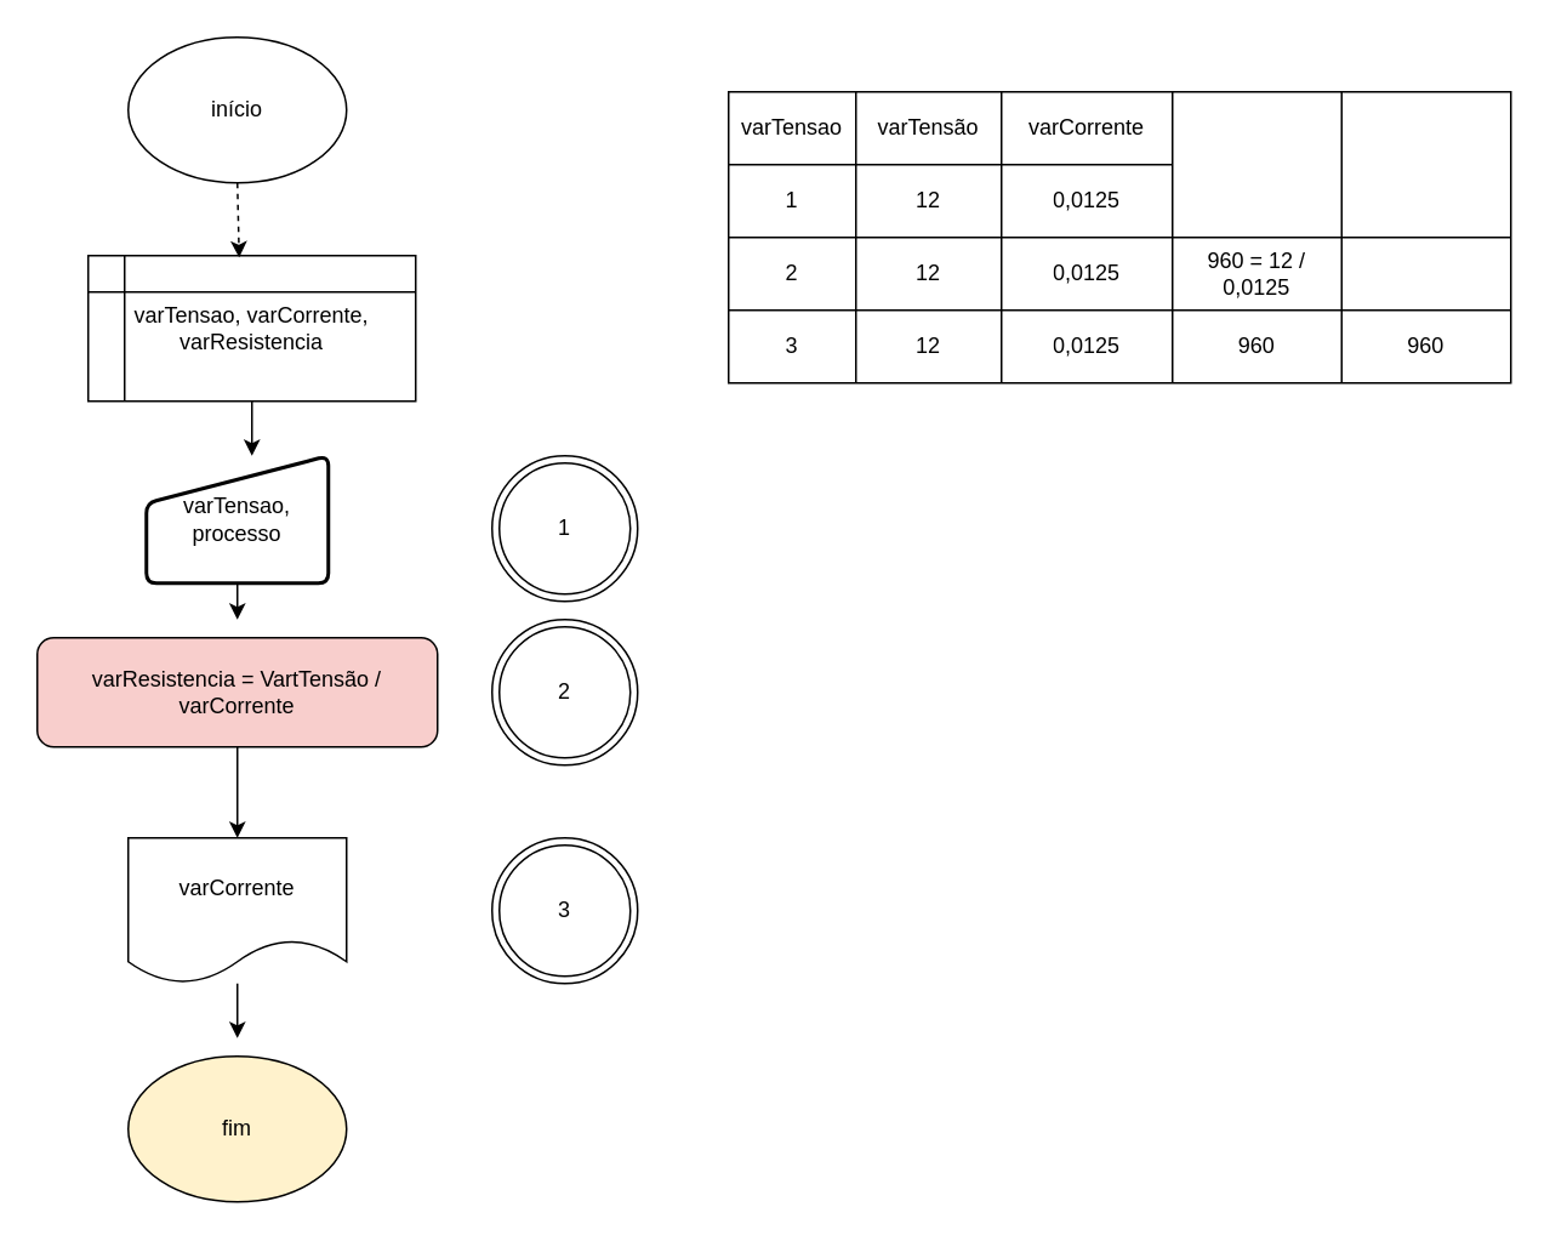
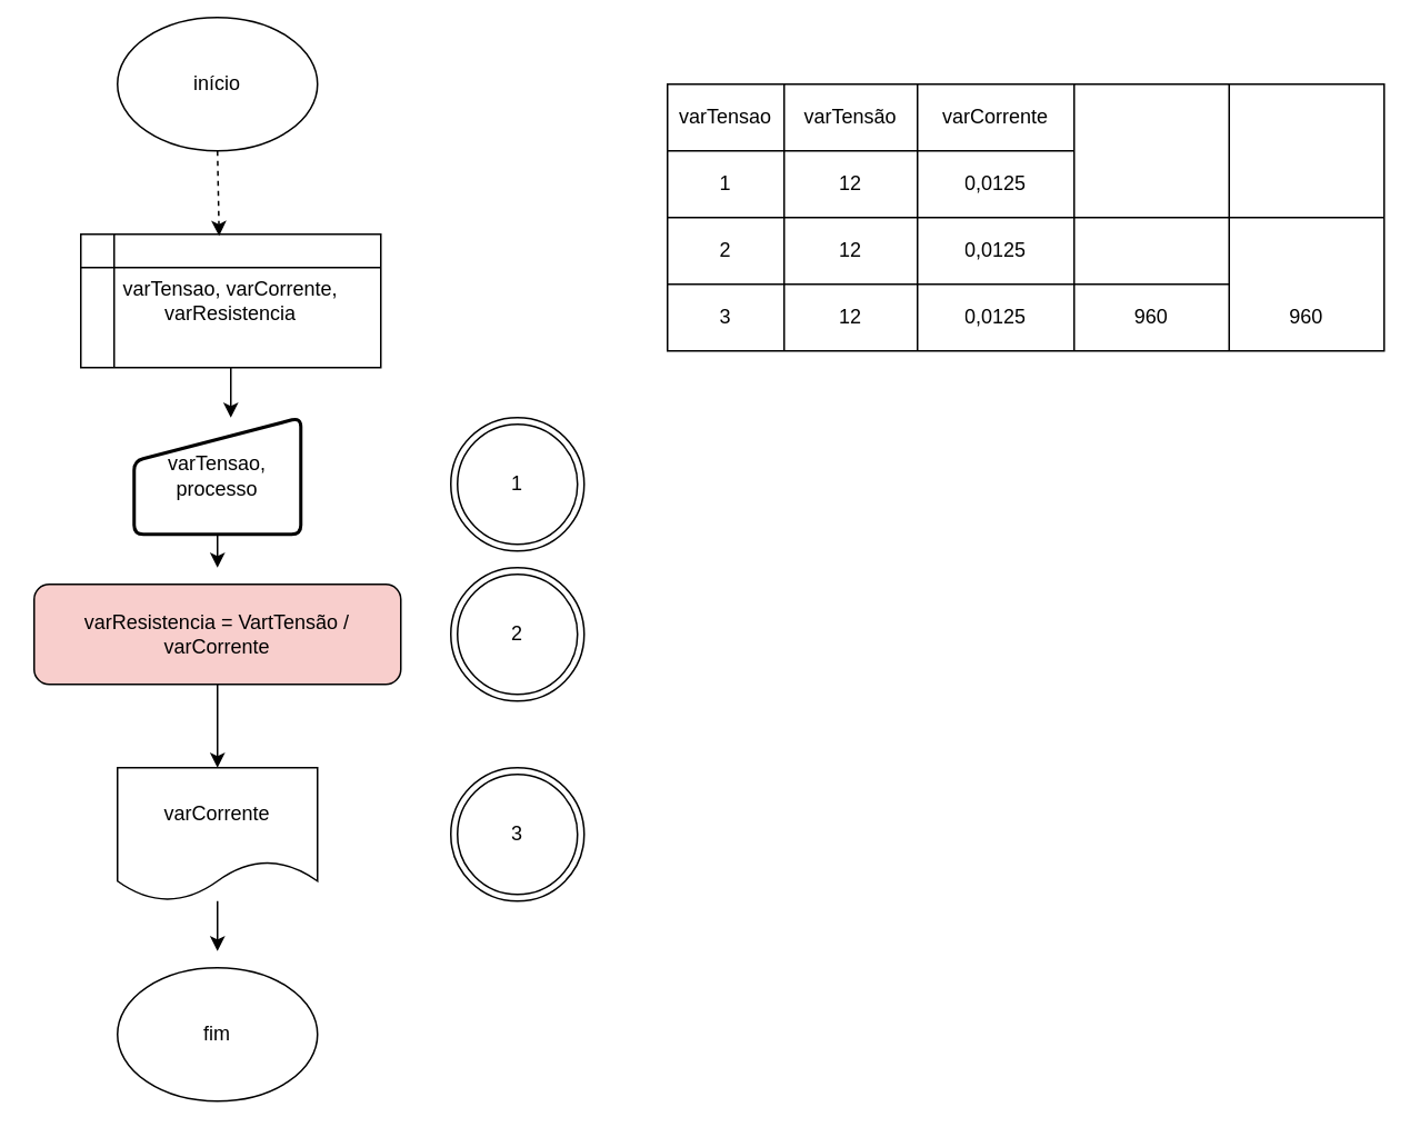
  <mxCell id="0" />
  <mxCell id="1" parent="0" />
- <mxCell id="2" value="início" style="ellipse;whiteSpace=wrap;html=1;" parent="1" vertex="1"><mxGeometry x="70" y="20" width="120" height="80" as="geometry" /></mxCell>
+ <mxCell id="2" value="início" style="ellipse;whiteSpace=wrap;html=1;" parent="1" vertex="1"><mxGeometry x="70" y="10" width="120" height="80" as="geometry" /></mxCell>
  <mxCell id="3" value="varTensao, varCorrente, varResistencia" style="shape=internalStorage;whiteSpace=wrap;html=1;backgroundOutline=1;" parent="1" vertex="1"><mxGeometry x="48" y="140" width="180" height="80" as="geometry" /></mxCell>
  <mxCell id="4" style="edgeStyle=orthogonalEdgeStyle;rounded=0;orthogonalLoop=1;jettySize=auto;html=1;exitX=0.5;exitY=1;exitDx=0;exitDy=0;" edge="1" parent="1" source="5"><mxGeometry relative="1" as="geometry"><mxPoint x="130" y="340" as="targetPoint" /></mxGeometry></mxCell>
  <mxCell id="5" value="varTensao, processo" style="html=1;strokeWidth=2;shape=manualInput;whiteSpace=wrap;rounded=1;size=26;arcSize=11;" parent="1" vertex="1"><mxGeometry x="80" y="250" width="100" height="70" as="geometry" /></mxCell>
  <mxCell id="6" value="varResistencia = VartTensão / varCorrente" style="rounded=1;whiteSpace=wrap;html=1;fillColor=#f8cecc;" parent="1" vertex="1"><mxGeometry x="20" y="350" width="220" height="60" as="geometry" /></mxCell>
  <mxCell id="7" value="varCorrente" style="shape=document;whiteSpace=wrap;html=1;boundedLbl=1;" parent="1" vertex="1"><mxGeometry x="70" y="460" width="120" height="80" as="geometry" /></mxCell>
- <mxCell id="8" value="fim" style="ellipse;whiteSpace=wrap;html=1;fillColor=#fff2cc;" parent="1" vertex="1"><mxGeometry x="70" y="580" width="120" height="80" as="geometry" /></mxCell>
+ <mxCell id="8" value="fim" style="ellipse;whiteSpace=wrap;html=1;" parent="1" vertex="1"><mxGeometry x="70" y="580" width="120" height="80" as="geometry" /></mxCell>
  <mxCell id="9" value="" style="endArrow=classic;html=1;exitX=0.5;exitY=1;exitDx=0;exitDy=0;entryX=0.461;entryY=0.013;entryDx=0;entryDy=0;entryPerimeter=0;dashed=1;" parent="1" source="2" target="3" edge="1"><mxGeometry width="50" height="50" relative="1" as="geometry"><mxPoint x="370" y="350" as="sourcePoint" /><mxPoint x="420" y="300" as="targetPoint" /></mxGeometry></mxCell>
  <mxCell id="10" value="" style="endArrow=classic;html=1;exitX=0.5;exitY=1;exitDx=0;exitDy=0;" parent="1" source="3" edge="1"><mxGeometry width="50" height="50" relative="1" as="geometry"><mxPoint x="370" y="350" as="sourcePoint" /><mxPoint x="138" y="250" as="targetPoint" /></mxGeometry></mxCell>
  <mxCell id="11" value="" style="endArrow=classic;html=1;exitX=0.5;exitY=1;exitDx=0;exitDy=0;entryX=0.5;entryY=0;entryDx=0;entryDy=0;" parent="1" source="6" target="7" edge="1"><mxGeometry width="50" height="50" relative="1" as="geometry"><mxPoint x="370" y="350" as="sourcePoint" /><mxPoint x="420" y="300" as="targetPoint" /></mxGeometry></mxCell>
  <mxCell id="12" value="" style="endArrow=classic;html=1;" parent="1" source="7" edge="1"><mxGeometry width="50" height="50" relative="1" as="geometry"><mxPoint x="130" y="550" as="sourcePoint" /><mxPoint x="130" y="570" as="targetPoint" /></mxGeometry></mxCell>
  <mxCell id="13" value="" style="shape=table;html=1;whiteSpace=wrap;startSize=0;container=1;collapsible=0;childLayout=tableLayout;" parent="1" vertex="1"><mxGeometry x="400" y="50" width="430" height="160" as="geometry" /></mxCell>
  <mxCell id="14" style="shape=partialRectangle;html=1;whiteSpace=wrap;collapsible=0;dropTarget=0;pointerEvents=0;fillColor=none;top=0;left=0;bottom=0;right=0;points=[[0,0.5],[1,0.5]];portConstraint=eastwest;" parent="13" vertex="1"><mxGeometry width="430" height="40" as="geometry" /></mxCell>
  <mxCell id="15" value="varTensao" style="shape=partialRectangle;html=1;whiteSpace=wrap;connectable=0;fillColor=none;top=0;left=0;bottom=0;right=0;overflow=hidden;" parent="14" vertex="1"><mxGeometry width="70" height="40" as="geometry" /></mxCell>
  <mxCell id="16" value="varTensão" style="shape=partialRectangle;html=1;whiteSpace=wrap;connectable=0;fillColor=none;top=0;left=0;bottom=0;right=0;overflow=hidden;" parent="14" vertex="1"><mxGeometry x="70" width="80" height="40" as="geometry" /></mxCell>
  <mxCell id="17" value="varCorrente" style="shape=partialRectangle;html=1;whiteSpace=wrap;connectable=0;fillColor=none;top=0;left=0;bottom=0;right=0;overflow=hidden;" parent="14" vertex="1"><mxGeometry x="150" width="94" height="40" as="geometry" /></mxCell>
  <mxCell id="18" style="shape=partialRectangle;html=1;whiteSpace=wrap;collapsible=0;dropTarget=0;pointerEvents=0;fillColor=none;top=0;left=0;bottom=0;right=0;points=[[0,0.5],[1,0.5]];portConstraint=eastwest;" parent="13" vertex="1"><mxGeometry y="40" width="430" height="40" as="geometry" /></mxCell>
  <mxCell id="19" value="1" style="shape=partialRectangle;html=1;whiteSpace=wrap;connectable=0;fillColor=none;top=0;left=0;bottom=0;right=0;overflow=hidden;" parent="18" vertex="1"><mxGeometry width="70" height="40" as="geometry" /></mxCell>
  <mxCell id="20" value="12" style="shape=partialRectangle;html=1;whiteSpace=wrap;connectable=0;fillColor=none;top=0;left=0;bottom=0;right=0;overflow=hidden;" parent="18" vertex="1"><mxGeometry x="70" width="80" height="40" as="geometry" /></mxCell>
  <mxCell id="21" value="0,0125" style="shape=partialRectangle;html=1;whiteSpace=wrap;connectable=0;fillColor=none;top=0;left=0;bottom=0;right=0;overflow=hidden;" parent="18" vertex="1"><mxGeometry x="150" width="94" height="40" as="geometry" /></mxCell>
  <mxCell id="22" style="shape=partialRectangle;html=1;whiteSpace=wrap;connectable=0;fillColor=none;top=0;left=0;bottom=0;right=0;overflow=hidden;" parent="18" vertex="1"><mxGeometry x="244" width="93" height="40" as="geometry" /></mxCell>
  <mxCell id="23" style="shape=partialRectangle;html=1;whiteSpace=wrap;connectable=0;fillColor=none;top=0;left=0;bottom=0;right=0;overflow=hidden;" vertex="1" parent="18"><mxGeometry x="337" width="93" height="40" as="geometry" /></mxCell>
  <mxCell id="24" value="" style="shape=partialRectangle;html=1;whiteSpace=wrap;collapsible=0;dropTarget=0;pointerEvents=0;fillColor=none;top=0;left=0;bottom=0;right=0;points=[[0,0.5],[1,0.5]];portConstraint=eastwest;" parent="13" vertex="1"><mxGeometry y="80" width="430" height="40" as="geometry" /></mxCell>
  <mxCell id="25" value="2" style="shape=partialRectangle;html=1;whiteSpace=wrap;connectable=0;fillColor=none;top=0;left=0;bottom=0;right=0;overflow=hidden;" parent="24" vertex="1"><mxGeometry width="70" height="40" as="geometry" /></mxCell>
  <mxCell id="26" value="12" style="shape=partialRectangle;html=1;whiteSpace=wrap;connectable=0;fillColor=none;top=0;left=0;bottom=0;right=0;overflow=hidden;" parent="24" vertex="1"><mxGeometry x="70" width="80" height="40" as="geometry" /></mxCell>
  <mxCell id="27" value="0,0125" style="shape=partialRectangle;html=1;whiteSpace=wrap;connectable=0;fillColor=none;top=0;left=0;bottom=0;right=0;overflow=hidden;" parent="24" vertex="1"><mxGeometry x="150" width="94" height="40" as="geometry" /></mxCell>
- <mxCell id="28" value="960 = 12 / 0,0125" style="shape=partialRectangle;html=1;whiteSpace=wrap;connectable=0;fillColor=none;top=0;left=0;bottom=0;right=0;overflow=hidden;" parent="24" vertex="1"><mxGeometry x="244" width="93" height="40" as="geometry" /></mxCell>
  <mxCell id="29" style="shape=partialRectangle;html=1;whiteSpace=wrap;connectable=0;fillColor=none;top=0;left=0;bottom=0;right=0;overflow=hidden;" vertex="1" parent="24"><mxGeometry x="337" width="93" height="40" as="geometry" /></mxCell>
  <mxCell id="30" value="" style="shape=partialRectangle;html=1;whiteSpace=wrap;collapsible=0;dropTarget=0;pointerEvents=0;fillColor=none;top=0;left=0;bottom=0;right=0;points=[[0,0.5],[1,0.5]];portConstraint=eastwest;" parent="13" vertex="1"><mxGeometry y="120" width="430" height="40" as="geometry" /></mxCell>
  <mxCell id="31" value="3" style="shape=partialRectangle;html=1;whiteSpace=wrap;connectable=0;fillColor=none;top=0;left=0;bottom=0;right=0;overflow=hidden;" parent="30" vertex="1"><mxGeometry width="70" height="40" as="geometry" /></mxCell>
  <mxCell id="32" value="12" style="shape=partialRectangle;html=1;whiteSpace=wrap;connectable=0;fillColor=none;top=0;left=0;bottom=0;right=0;overflow=hidden;" parent="30" vertex="1"><mxGeometry x="70" width="80" height="40" as="geometry" /></mxCell>
  <mxCell id="33" value="0,0125" style="shape=partialRectangle;html=1;whiteSpace=wrap;connectable=0;fillColor=none;top=0;left=0;bottom=0;right=0;overflow=hidden;" parent="30" vertex="1"><mxGeometry x="150" width="94" height="40" as="geometry" /></mxCell>
  <mxCell id="34" value="960" style="shape=partialRectangle;html=1;whiteSpace=wrap;connectable=0;fillColor=none;top=0;left=0;bottom=0;right=0;overflow=hidden;" parent="30" vertex="1"><mxGeometry x="244" width="93" height="40" as="geometry" /></mxCell>
  <mxCell id="35" value="960" style="shape=partialRectangle;html=1;whiteSpace=wrap;connectable=0;fillColor=none;top=0;left=0;bottom=0;right=0;overflow=hidden;" vertex="1" parent="30"><mxGeometry x="337" width="93" height="40" as="geometry" /></mxCell>
  <mxCell id="36" value="1" style="ellipse;shape=doubleEllipse;whiteSpace=wrap;html=1;aspect=fixed;" parent="1" vertex="1"><mxGeometry x="270" y="250" width="80" height="80" as="geometry" /></mxCell>
  <mxCell id="37" value="2" style="ellipse;shape=doubleEllipse;whiteSpace=wrap;html=1;aspect=fixed;" parent="1" vertex="1"><mxGeometry x="270" y="340" width="80" height="80" as="geometry" /></mxCell>
  <mxCell id="38" value="3" style="ellipse;shape=doubleEllipse;whiteSpace=wrap;html=1;aspect=fixed;" parent="1" vertex="1"><mxGeometry x="270" y="460" width="80" height="80" as="geometry" /></mxCell>
